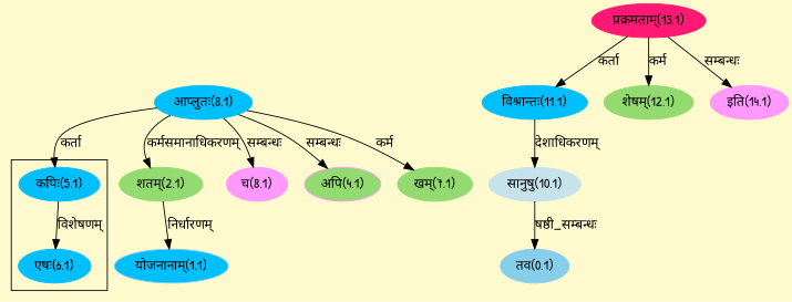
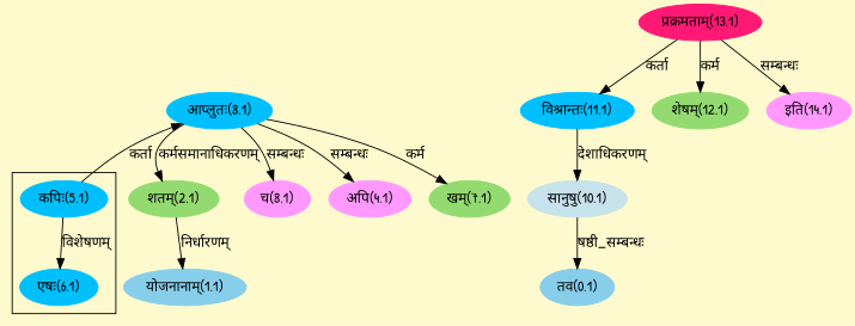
  digraph {
    bgcolor=lemonchiffon1
    compound=true
    fontname="Patrick Hand"
    rankdir=BT
    node [color="#00BFFF" fontname="Patrick Hand" style=filled]
    edge [dir=back fontname="Patrick Hand"]
    n1 [label="एषः(6.1)"]
    n2 [label="कपिः(5.1)"]
    n3 [label="आप्लुतः(8.1)"]
-   n4 [color="#87CEEB" label="योजनानाम्(1.1)" fillcolor="#00BFFF"]
+   n4 [color="#87CEEB" label="योजनानाम्(1.1)"]
    n5 [color="#93DB70" label="शतम्(2.1)"]
    n6 [color="#FF99FF" label="च(8.1)"]
-   n7 [color="#FF99FF" label="अपि(4.1)" fillcolor="#93DB70"]
+   n7 [color="#FF99FF" label="अपि(4.1)"]
    n8 [color="#93DB70" label="खम्(7.1)"]
    n9 [color="#87CEEB" label="तव(0.1)"]
    n10 [color="#C6E2EB" label="सानुषु(10.1)"]
    n11 [label="विश्रान्तः(11.1)"]
    n12 [color="#FF1975" label="प्रक्रमताम्(13.1)"]
    n13 [color="#93DB70" label="शेषम्(12.1)"]
    n14 [color="#FF99FF" label="इति(14.1)"]
    subgraph cluster_1 {
      n1
      n2
    }
    n1 -> n2 [label="विशेषणम्"]
-   n2 -> n3 [label="कर्ता"]
+   n3 -> n2 [label="कर्ता"]
    n4 -> n5 [label="निर्धारणम्"]
    n5 -> n3 [label="कर्मसमानाधिकरणम्"]
    n6 -> n3 [label="सम्बन्धः"]
    n7 -> n3 [label="सम्बन्धः"]
    n8 -> n3 [label="कर्म"]
    n9 -> n10 [label="षष्ठी_सम्बन्धः"]
    n10 -> n11 [label="देशाधिकरणम्"]
    n11 -> n12 [label="कर्ता"]
    n13 -> n12 [label="कर्म"]
    n14 -> n12 [label="सम्बन्धः"]
  }
